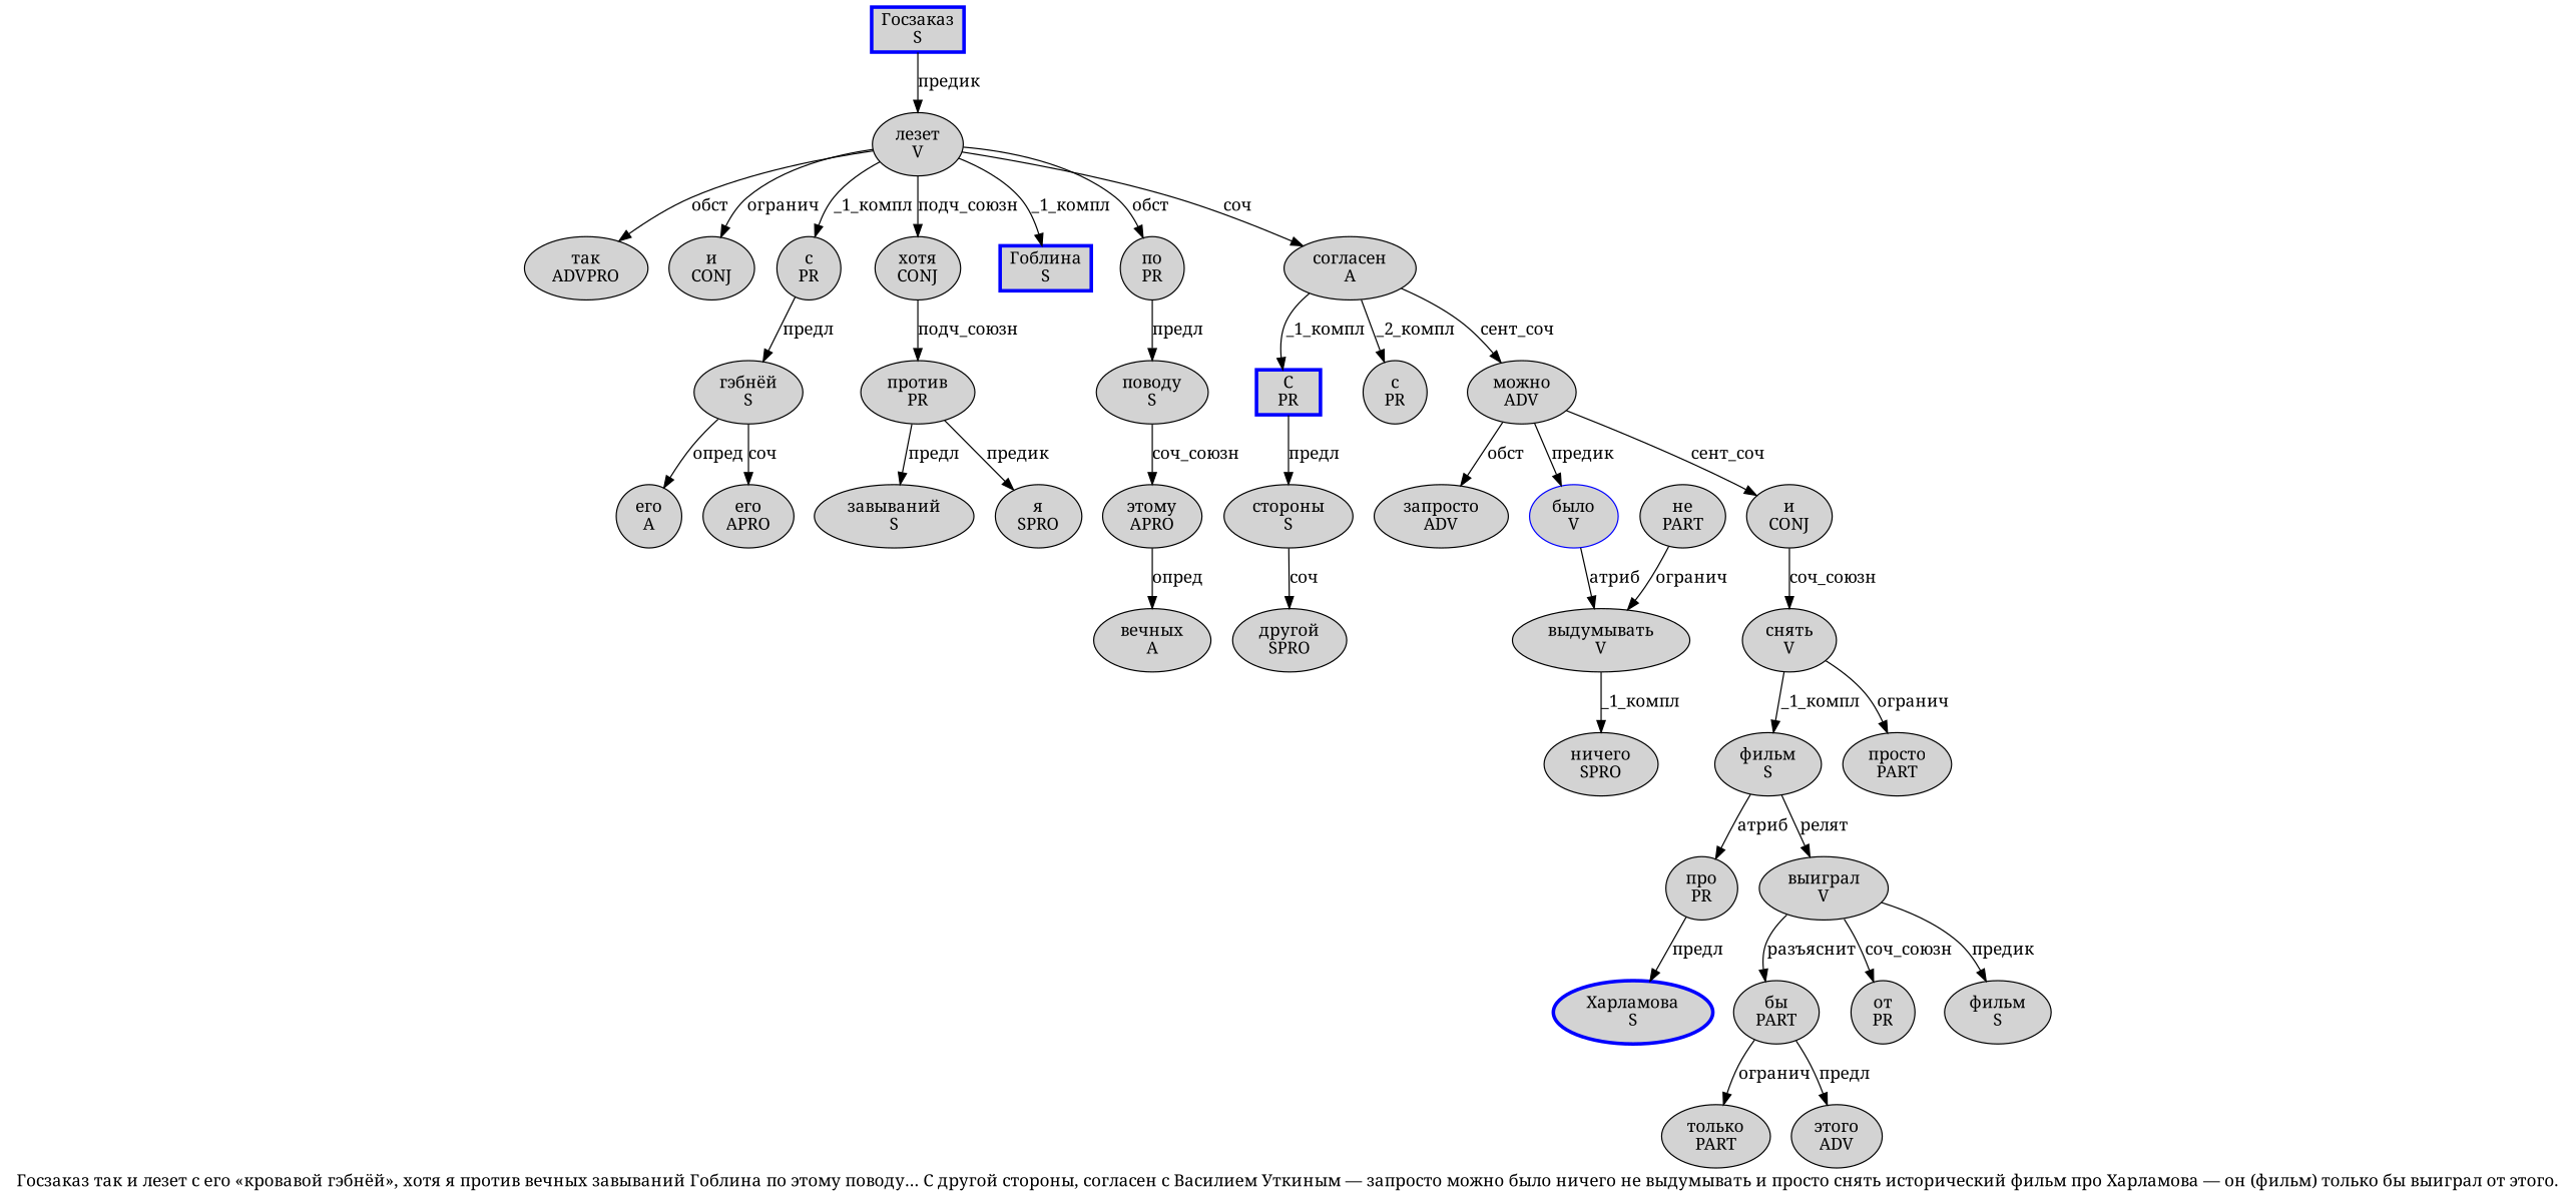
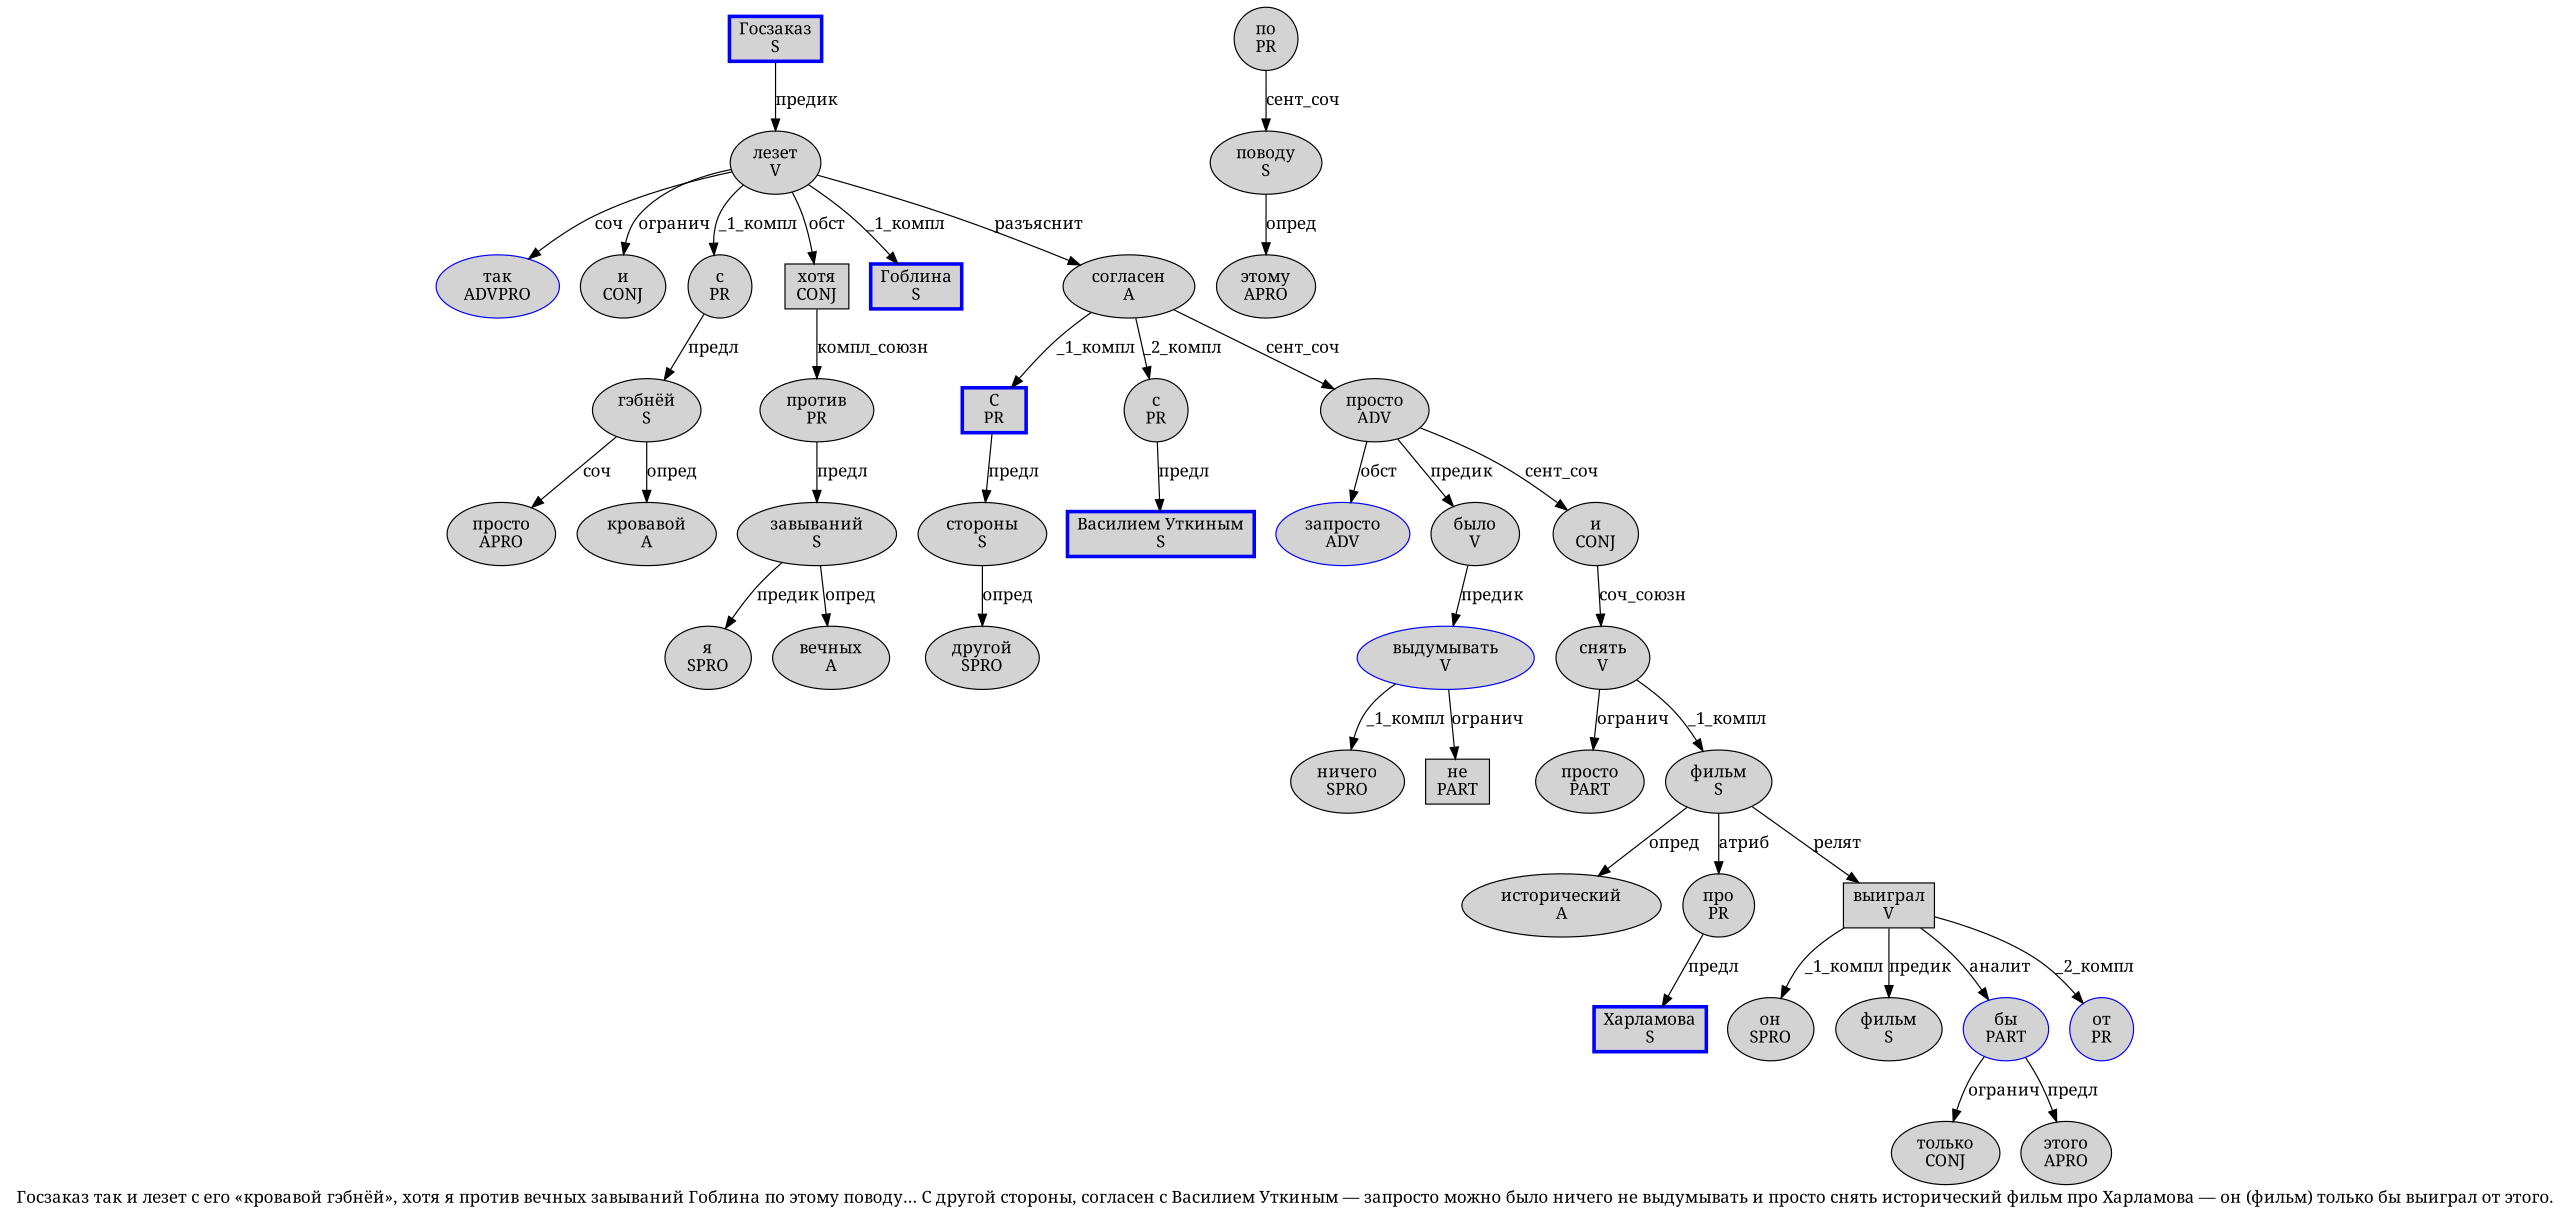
  digraph {
    fontname="Noto Serif"
    label="Госзаказ так и лезет с его «кровавой гэбнёй», хотя я против вечных завываний Гоблина по этому поводу… С другой стороны, согласен с Василием Уткиным — запросто можно было ничего не выдумывать и просто снять исторический фильм про Харламова — он (фильм) только бы выиграл от этого."
    node [fillcolor=lightgray fontname="Noto Serif" penwidth=1 shape=ellipse style=filled]
    edge [fontname="Noto Serif"]
    n1 [color=blue label="Госзаказ\nS" penwidth=3 shape=box]
    n2 [label="лезет\nV"]
-   n3 [label="так\nADVPRO"]
+   n3 [label="так\nADVPRO" color=blue]
    n4 [label="и\nCONJ"]
    n5 [label="с\nPR"]
-   n6 [label="хотя\nCONJ"]
+   n6 [label="хотя\nCONJ" shape=box]
    n7 [color=blue label="Гоблина\nS" penwidth=3 shape=box]
    n8 [label="по\nPR"]
    n9 [label="согласен\nA"]
    n10 [label="гэбнёй\nS"]
    n11 [label="против\nPR"]
    n12 [label="поводу\nS"]
    n13 [color=blue label="С\nPR" penwidth=3 shape=box]
    n14 [label="с\nPR"]
-   n15 [label="можно\nADV"]
-   n16 [label="его\nAPRO"]
-   n17 [label="его\nA"]
+   n15 [label="просто\nADV"]
+   n16 [label="просто\nAPRO"]
+   n17 [label="кровавой\nA"]
    n18 [label="я\nSPRO"]
    n19 [label="завываний\nS"]
    n20 [label="вечных\nA"]
    n21 [label="этому\nAPRO"]
    n22 [label="стороны\nS"]
    n23 [label="другой\nSPRO"]
-   n25 [label="запросто\nADV"]
-   n26 [label="было\nV" color=blue]
+   n24 [color=blue label="Василием Уткиным\nS" penwidth=3 shape=box]
+   n25 [label="запросто\nADV" color=blue]
+   n26 [label="было\nV"]
    n27 [label="и\nCONJ"]
-   n28 [label="выдумывать\nV"]
+   n28 [label="выдумывать\nV" color=blue]
    n29 [label="снять\nV"]
    n30 [label="ничего\nSPRO"]
-   n31 [label="не\nPART"]
+   n31 [label="не\nPART" shape=box]
    n32 [label="просто\nPART"]
    n33 [label="фильм\nS"]
+   n34 [label="исторический\nA"]
    n35 [label="про\nPR"]
-   n36 [label="выиграл\nV"]
-   n37 [color=blue label="Харламова\nS" penwidth=3]
+   n36 [label="выиграл\nV" shape=box]
+   n37 [color=blue label="Харламова\nS" penwidth=3 shape=box]
+   n38 [label="он\nSPRO"]
    n39 [label="фильм\nS"]
-   n40 [label="бы\nPART"]
-   n41 [label="от\nPR"]
-   n42 [label="только\nPART"]
-   n43 [label="этого\nADV"]
+   n40 [label="бы\nPART" color=blue]
+   n41 [label="от\nPR" color=blue]
+   n42 [label="только\nCONJ"]
+   n43 [label="этого\nAPRO"]
    n1 -> n2 [label="предик"]
-   n2 -> n3 [label="обст"]
+   n2 -> n3 [label="соч"]
    n2 -> n4 [label="огранич"]
    n2 -> n5 [label="_1_компл"]
-   n2 -> n6 [label="подч_союзн"]
+   n2 -> n6 [label="обст"]
    n2 -> n7 [label="_1_компл"]
-   n2 -> n8 [label="обст"]
-   n2 -> n9 [label="соч"]
+   n2 -> n9 [label="разъяснит"]
    n5 -> n10 [label="предл"]
-   n6 -> n11 [label="подч_союзн"]
-   n8 -> n12 [label="предл"]
+   n6 -> n11 [label="компл_союзн"]
+   n8 -> n12 [label="сент_соч"]
    n9 -> n13 [label="_1_компл"]
    n9 -> n14 [label="_2_компл"]
    n9 -> n15 [label="сент_соч"]
    n10 -> n16 [label="соч"]
    n10 -> n17 [label="опред"]
-   n11 -> n18 [label="предик"]
+   n19 -> n18 [label="предик"]
    n11 -> n19 [label="предл"]
-   n12 -> n21 [label="соч_союзн"]
+   n12 -> n21 [label="опред"]
    n13 -> n22 [label="предл"]
+   n14 -> n24 [label="предл"]
    n15 -> n25 [label="обст"]
    n15 -> n26 [label="предик"]
    n15 -> n27 [label="сент_соч"]
-   n21 -> n20 [label="опред"]
-   n22 -> n23 [label="соч"]
-   n26 -> n28 [label="атриб"]
+   n19 -> n20 [label="опред"]
+   n22 -> n23 [label="опред"]
+   n26 -> n28 [label="предик"]
    n27 -> n29 [label="соч_союзн"]
    n28 -> n30 [label="_1_компл"]
-   n31 -> n28 [label="огранич"]
+   n28 -> n31 [label="огранич"]
    n29 -> n32 [label="огранич"]
    n29 -> n33 [label="_1_компл"]
+   n33 -> n34 [label="опред"]
    n33 -> n35 [label="атриб"]
    n33 -> n36 [label="релят"]
    n35 -> n37 [label="предл"]
+   n36 -> n38 [label="_1_компл"]
    n36 -> n39 [label="предик"]
-   n36 -> n40 [label="разъяснит"]
-   n36 -> n41 [label="соч_союзн"]
+   n36 -> n40 [label="аналит"]
+   n36 -> n41 [label="_2_компл"]
    n40 -> n42 [label="огранич"]
    n40 -> n43 [label="предл"]
  }
